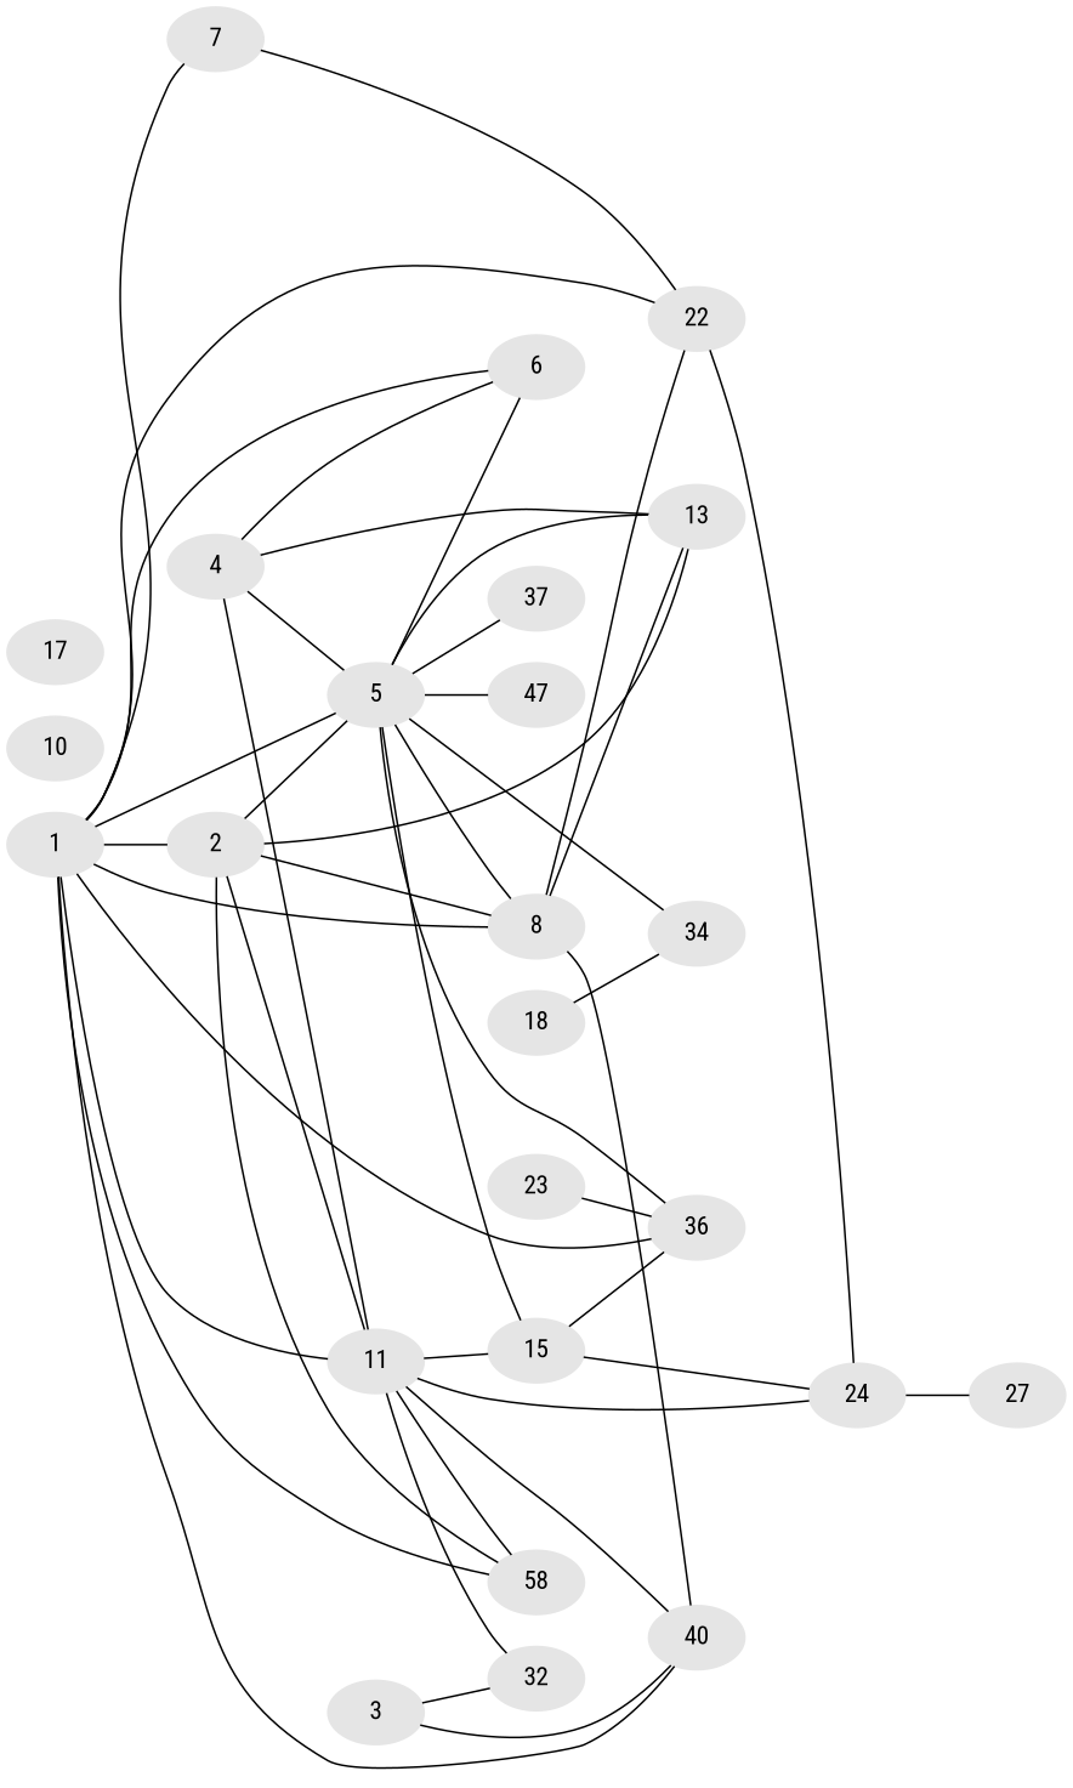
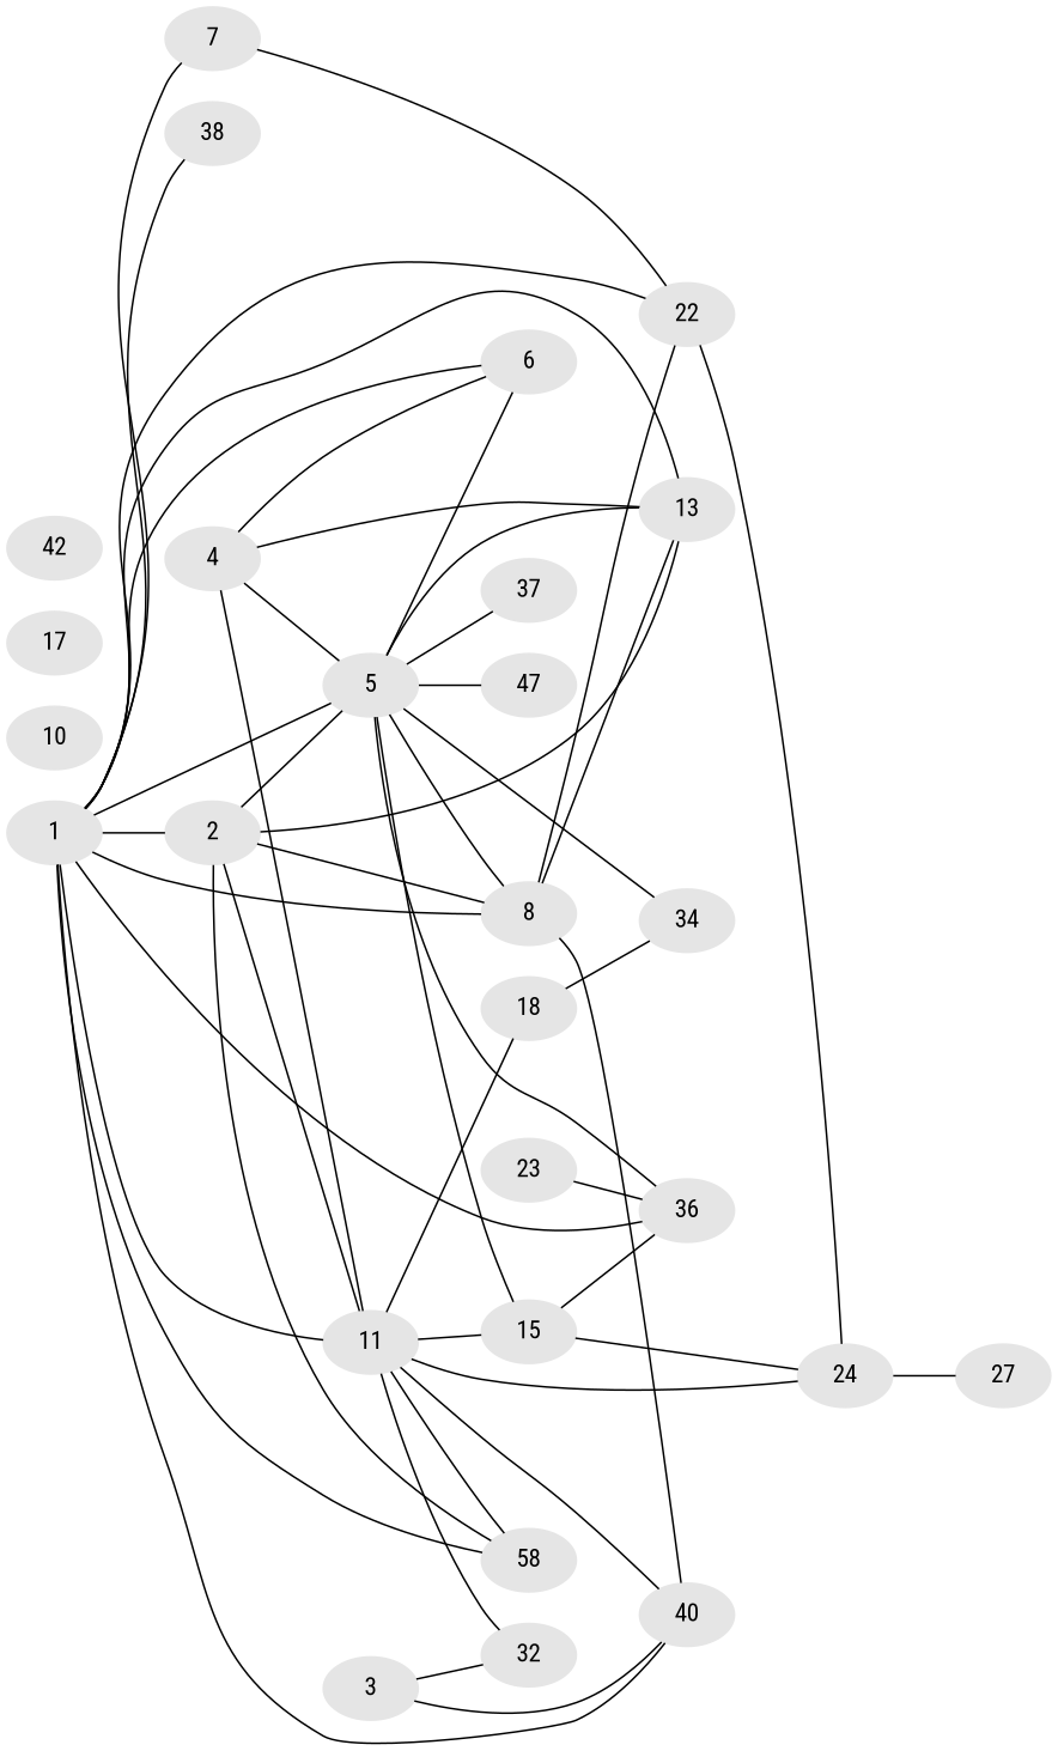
  graph {
    fontname="Roboto Condensed"
    rankdir=LR
    node [color=gray90 fontname="Roboto Condensed" style=filled]
    edge [fontname="Roboto Condensed"]
    1 [super="+13+19"]
    2 [super="+20+69+59"]
    5 [super="+43+65+14+50"]
    6 [super="+9"]
    7 [super="+53"]
    8 [super="+12"]
    11 [super="+44+30+33+49"]
    n8 [label=13 super="+45+48"]
    22 [super="+57+26"]
    36 [super="+63"]
+   38
    40 [super="+67"]
    58 [super="+61"]
    15
    37
    n16 [label=34 super="+55"]
    47
    32 [super="+46"]
    18 [super="+29"]
    24 [super="+56+35"]
    3
    4
    10
    27 [super="+60"]
    17
    23
+   42
    1 -- 2 [weight=3]
    1 -- 5
    1 -- 6
    1 -- 7 [weight=2]
    1 -- 8
    1 -- 11 [weight=2]
+   1 -- n8
    1 -- 22
    1 -- 36
+   1 -- 38
    1 -- 40 [weight=2]
    1 -- 58
    2 -- 5 [weight=2]
    2 -- 8
    2 -- 11
    2 -- n8
    2 -- 58
    5 -- 6
    5 -- 8
    5 -- n8
    5 -- 36
    5 -- 15
    5 -- 37 [weight=2]
    5 -- n16
    5 -- 47
    7 -- 22
    8 -- n8
    8 -- 22
    8 -- 40
    11 -- 40 [weight=2]
    11 -- 58
    11 -- 15
    11 -- 32
+   11 -- 18
    11 -- 24 [weight=2]
    22 -- 24
    15 -- 36
    15 -- 24
    18 -- n16
    24 -- 27
    3 -- 40
    3 -- 32
    4 -- 5
    4 -- 6
    4 -- 11
    4 -- n8
    23 -- 36
  }
